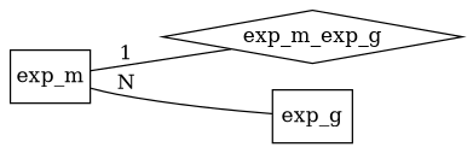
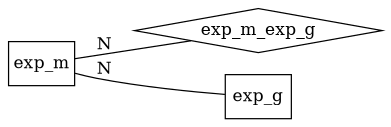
  digraph {
    rankdir=LR
    node [margin="-0.2,0" shape=box]
    edge [arrowhead=none]
    exp_m [style="top color=exp_m,rounded corners,drop shadow" texlbl="\graphicspath{{/home/jmfernandez/projects/BLUEPRINT/model/schema+tools/doc-templates/BLUEPRINT/icons/}} \arrayrulecolor{Black} \begin{tabular}{ c l }  \multicolumn{2}{c}{\textbf{\hyperref[tab:exp_m]{\Large{}Expression - Metadata File}}} \\ \hline \includegraphics[height=1.6ex]{pk.pdf} & \hyperref[column:exp.m.analysis_id]{\textbf{analysis\_id}} \\  & \hyperref[column:exp.m.alignment_algorithm]{alignment\_algorithm} \\  & \hyperref[column:exp.m.analysis_group_id]{analysis\_group\_id} \\ \hyperref[column:sdata.sample.sample_id]{\includegraphics[height=1.6ex]{fk.pdf}} & \hyperref[column:exp.m.analyzed_sample_id]{\textit{analyzed\_sample\_id}} \\  & \hyperref[column:exp.m.assembly_version]{assembly\_version} \\  & \hyperref[column:exp.m.data_status]{data\_status} \\  & \hyperref[column:exp.m.experimental_group_id]{experimental\_group\_id} \\  & \hyperref[column:exp.m.experimental_protocol]{\textcolor{gray}{experimental\_protocol}} \\  & \hyperref[column:exp.m.note]{\textcolor{gray}{note}} \\  & \hyperref[column:exp.m.other_analysis_algorithm]{\textcolor{gray}{other\_analysis\_algorithm}} \\  & \hyperref[column:exp.m.platform]{platform} \\  & \hyperref[column:exp.m.program_versions]{\textbf{\textcolor{gray}{program\_versions}}} \\  & \hyperref[column:exp.m.raw_data_accession]{\textcolor{gray}{raw\_data\_accession}} \\  & \hyperref[column:exp.m.raw_data_repository]{raw\_data\_repository} \\  & \hyperref[column:exp.m.seq_coverage]{\textcolor{gray}{seq\_coverage}} \end{tabular}"]
    exp_m_exp_g [shape=diamond style="top color=exp_g,drop shadow,double distance=2pt" texlbl=Relationship margin=""]
    exp_g [style="top color=exp_g,rounded corners,drop shadow,double distance=2pt" texlbl="\graphicspath{{/home/jmfernandez/projects/BLUEPRINT/model/schema+tools/doc-templates/BLUEPRINT/icons/}} \arrayrulecolor{Black} \begin{tabular}{ c l }  \multicolumn{2}{c}{\textbf{\hyperref[tab:exp_g]{\Large{}Expression - Gene File}}} \\ \hline \hyperref[column:exp.m.analysis_id]{\includegraphics[height=1.6ex]{fkpk.pdf}} & \hyperref[column:exp.g.analysis_id]{\textit{\textbf{analysis\_id}}} \\ \includegraphics[height=1.6ex]{pk.pdf} & \hyperref[column:exp.g.gene_stable_id]{\textbf{gene\_stable\_id}} \\  & \hyperref[column:exp.g.chromosome]{chromosome} \\  & \hyperref[column:exp.g.chromosome_end]{chromosome\_end} \\  & \hyperref[column:exp.g.chromosome_start]{chromosome\_start} \\  & \hyperref[column:exp.g.chromosome_strand]{\textcolor{gray}{chromosome\_strand}} \\  & \hyperref[column:exp.g.is_annotated]{is\_annotated} \\  & \hyperref[column:exp.g.normalized_expression_level]{\textcolor{gray}{normalized\_expression\_level}} \\  & \hyperref[column:exp.g.normalized_read_count]{normalized\_read\_count} \\  & \hyperref[column:exp.g.note]{\textcolor{gray}{note}} \\  & \hyperref[column:exp.g.probability]{\textcolor{gray}{probability}} \\  & \hyperref[column:exp.g.probeset_id]{\textcolor{gray}{probeset\_id}} \\  & \hyperref[column:exp.g.quality_score]{\textcolor{gray}{quality\_score}} \\  & \hyperref[column:exp.g.raw_read_count]{raw\_read\_count} \\  & \hyperref[column:exp.g.reference_sample]{\textcolor{gray}{reference\_sample}} \\  & \hyperref[column:exp.g.validation_platform]{\textcolor{gray}{validation\_platform}} \\  & \hyperref[column:exp.g.validation_status]{validation\_status} \end{tabular}"]
-   exp_m -> exp_m_exp_g [label=1]
+   exp_m -> exp_m_exp_g [label=N]
    exp_m -> exp_g [label=N style=",double distance=2pt"]
  }
